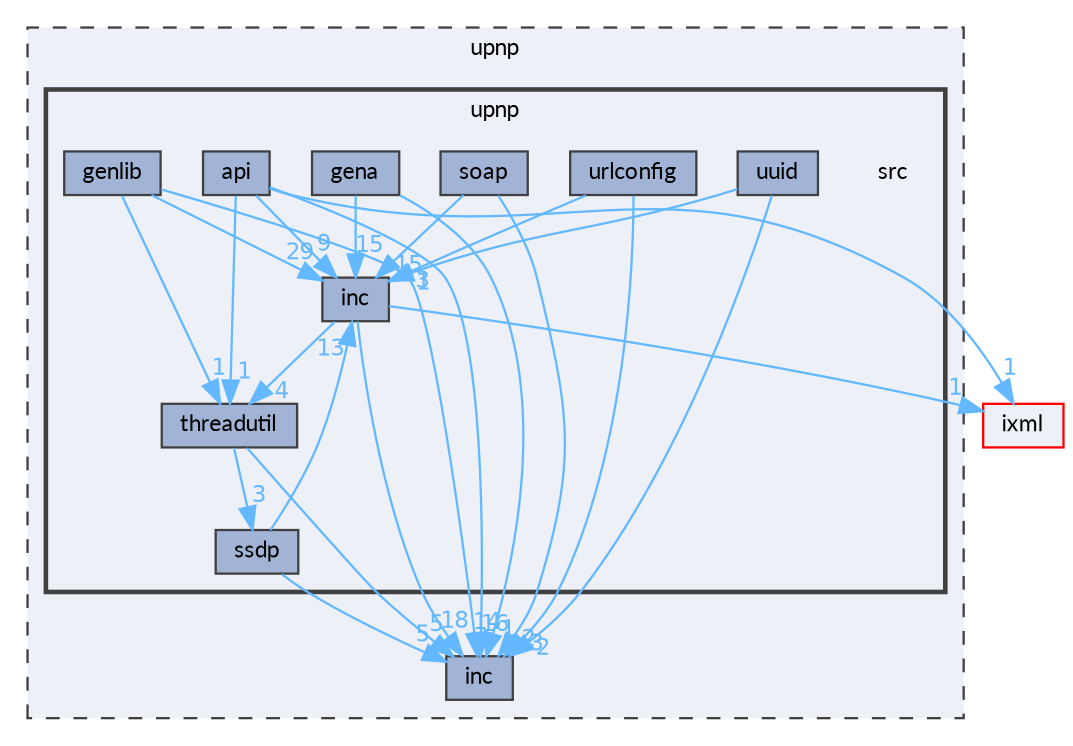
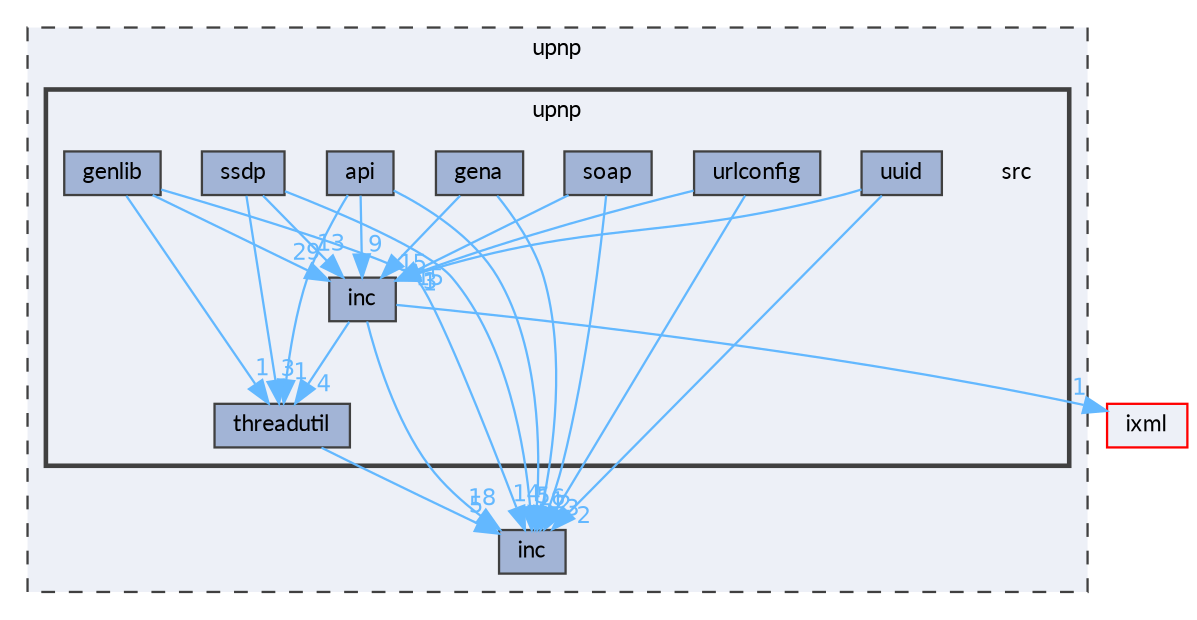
  digraph {
    compound=true
    fontname=Lato
    node [fontname=Lato fontsize=10 shape=box color=grey25 fillcolor="#a2b4d6" style=filled]
    edge [color=steelblue1 fontcolor=steelblue1 fontname=Lato fontsize=10 headlabel=1 labeldistance=1.5 labelfontname=Helvetica labelfontsize=10]
    n1 [height=0.2 label=src shape=plaintext width=0.4 color="" fillcolor="" style=""]
    n2 [height=0.2 label=api width=0.4]
    n3 [height=0.2 label=gena width=0.4]
    n4 [height=0.2 label=genlib width=0.4]
    n5 [height=0.2 label=inc width=0.4]
    n6 [height=0.2 label=soap width=0.4]
    n7 [height=0.2 label=ssdp width=0.4]
    n8 [height=0.2 label=threadutil width=0.4]
    n9 [height=0.2 label=urlconfig width=0.4]
    n10 [height=0.2 label=uuid width=0.4]
    n11 [height=0.2 label=inc width=0.4]
    n12 [color=red fillcolor="#edf0f7" height=0.2 label=ixml width=0.4]
    subgraph cluster_1 {
      bgcolor="#edf0f7"
      fontsize=10
      label=upnp
      pencolor=grey25
      style="filled,dashed"
      n11
      subgraph cluster_2 {
        bgcolor="#edf0f7"
        fontsize=10
        pencolor=grey25
        style="filled,bold"
        n1
        n2
        n3
        n4
        n5
        n6
        n7
        n8
        n9
        n10
      }
    }
    n2 -> n5 [headlabel=9]
    n2 -> n8
    n2 -> n11 [headlabel=16]
-   n2 -> n12
    n3 -> n5 [headlabel=15]
    n3 -> n11
    n4 -> n5 [headlabel=29]
    n4 -> n8
    n4 -> n11 [headlabel=14]
    n5 -> n8 [headlabel=4]
    n5 -> n11 [headlabel=18]
    n5 -> n12
    n6 -> n5 [headlabel=15]
    n6 -> n11 [headlabel=2]
    n7 -> n5 [headlabel=13]
-   n8 -> n7 [headlabel=3]
+   n7 -> n8 [headlabel=3]
    n7 -> n11 [headlabel=5]
    n8 -> n11 [headlabel=5]
    n9 -> n5 [headlabel=3]
    n9 -> n11 [headlabel=3]
    n10 -> n5
    n10 -> n11 [headlabel=2]
  }
